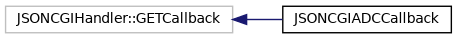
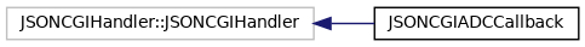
  digraph {
    rankdir=LR
    node [fillcolor=white fontname=Helvetica fontsize=10 shape=record style=filled]
-   n1 [color=grey75 height=0.2 label="JSONCGIHandler::GETCallback" width=0.4]
+   n1 [color=grey75 height=0.2 label="JSONCGIHandler::JSONCGIHandler" width=0.4]
    n2 [color=black height=0.2 label=JSONCGIADCCallback width=0.4]
    n1 -> n2 [color=midnightblue dir=back fontname=Helvetica fontsize=10 labelfontname=Helvetica labelfontsize=10 style=solid]
  }
